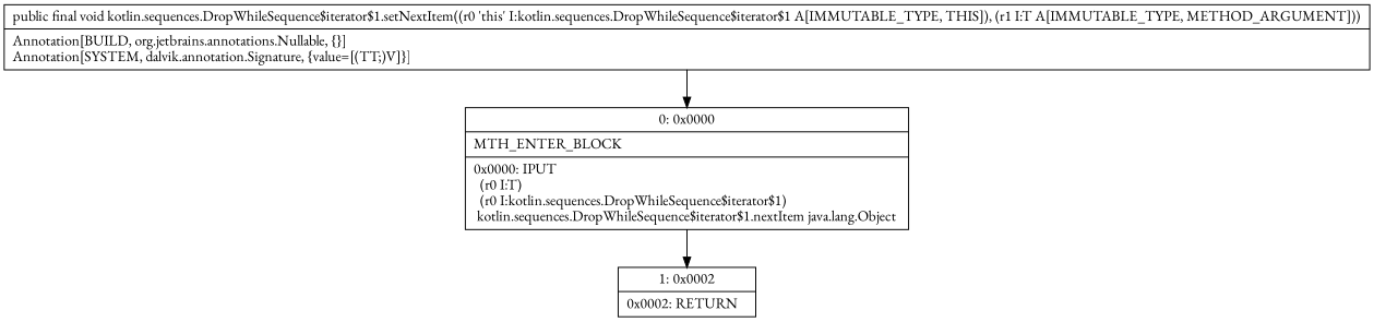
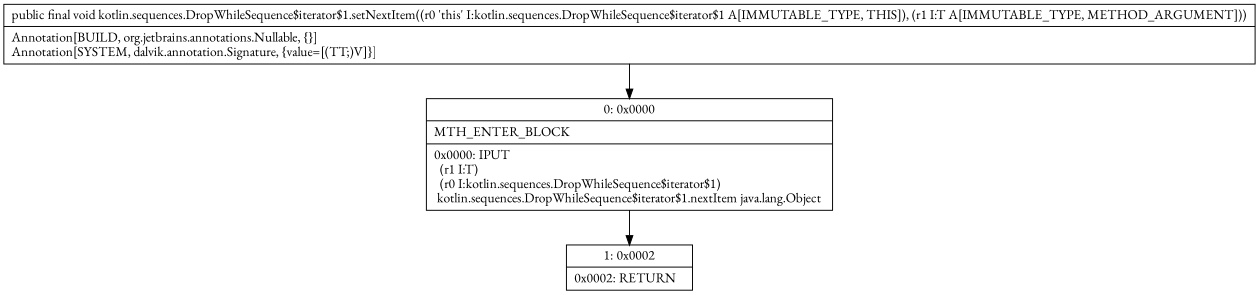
  digraph {
    fontname="EB Garamond"
    node [shape=record fontname="EB Garamond"]
    edge [fontname="EB Garamond"]
-   n1 [label="{0\:\ 0x0000|MTH_ENTER_BLOCK\l|0x0000: IPUT  \l  (r0 I:T)\l  (r0 I:kotlin.sequences.DropWhileSequence$iterator$1)\l kotlin.sequences.DropWhileSequence$iterator$1.nextItem java.lang.Object \l}"]
+   n1 [label="{0\:\ 0x0000|MTH_ENTER_BLOCK\l|0x0000: IPUT  \l  (r1 I:T)\l  (r0 I:kotlin.sequences.DropWhileSequence$iterator$1)\l kotlin.sequences.DropWhileSequence$iterator$1.nextItem java.lang.Object \l}"]
    n2 [label="{1\:\ 0x0002|0x0002: RETURN   \l}"]
    n3 [label="{public final void kotlin.sequences.DropWhileSequence$iterator$1.setNextItem((r0 'this' I:kotlin.sequences.DropWhileSequence$iterator$1 A[IMMUTABLE_TYPE, THIS]), (r1 I:T A[IMMUTABLE_TYPE, METHOD_ARGUMENT]))  | Annotation[BUILD, org.jetbrains.annotations.Nullable, \{\}]\lAnnotation[SYSTEM, dalvik.annotation.Signature, \{value=[(TT;)V]\}]\l}"]
    n1 -> n2
    n3 -> n1
  }
